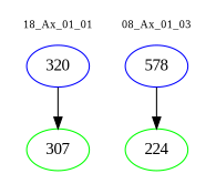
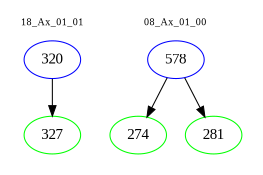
  digraph {
    fontname="Liberation Serif"
    node [color=green fontname="Liberation Serif"]
    edge [color=black fontname="Liberation Serif"]
    n1 [color=blue label=320]
-   n2 [label=307]
+   n2 [label=327]
    n3 [color=blue label=578]
-   n4 [label=224]
+   n4 [label=274]
+   n5 [label=281]
    subgraph cluster_1 {
      color=white
      fontsize=10
      label="18_Ax_01_01"
      n1
      n2
    }
    subgraph cluster_2 {
      color=white
      fontsize=10
-     label="08_Ax_01_03"
+     label="08_Ax_01_00"
      n3
      n4
+     n5
    }
    n1 -> n2
    n3 -> n4
+   n3 -> n5
  }
